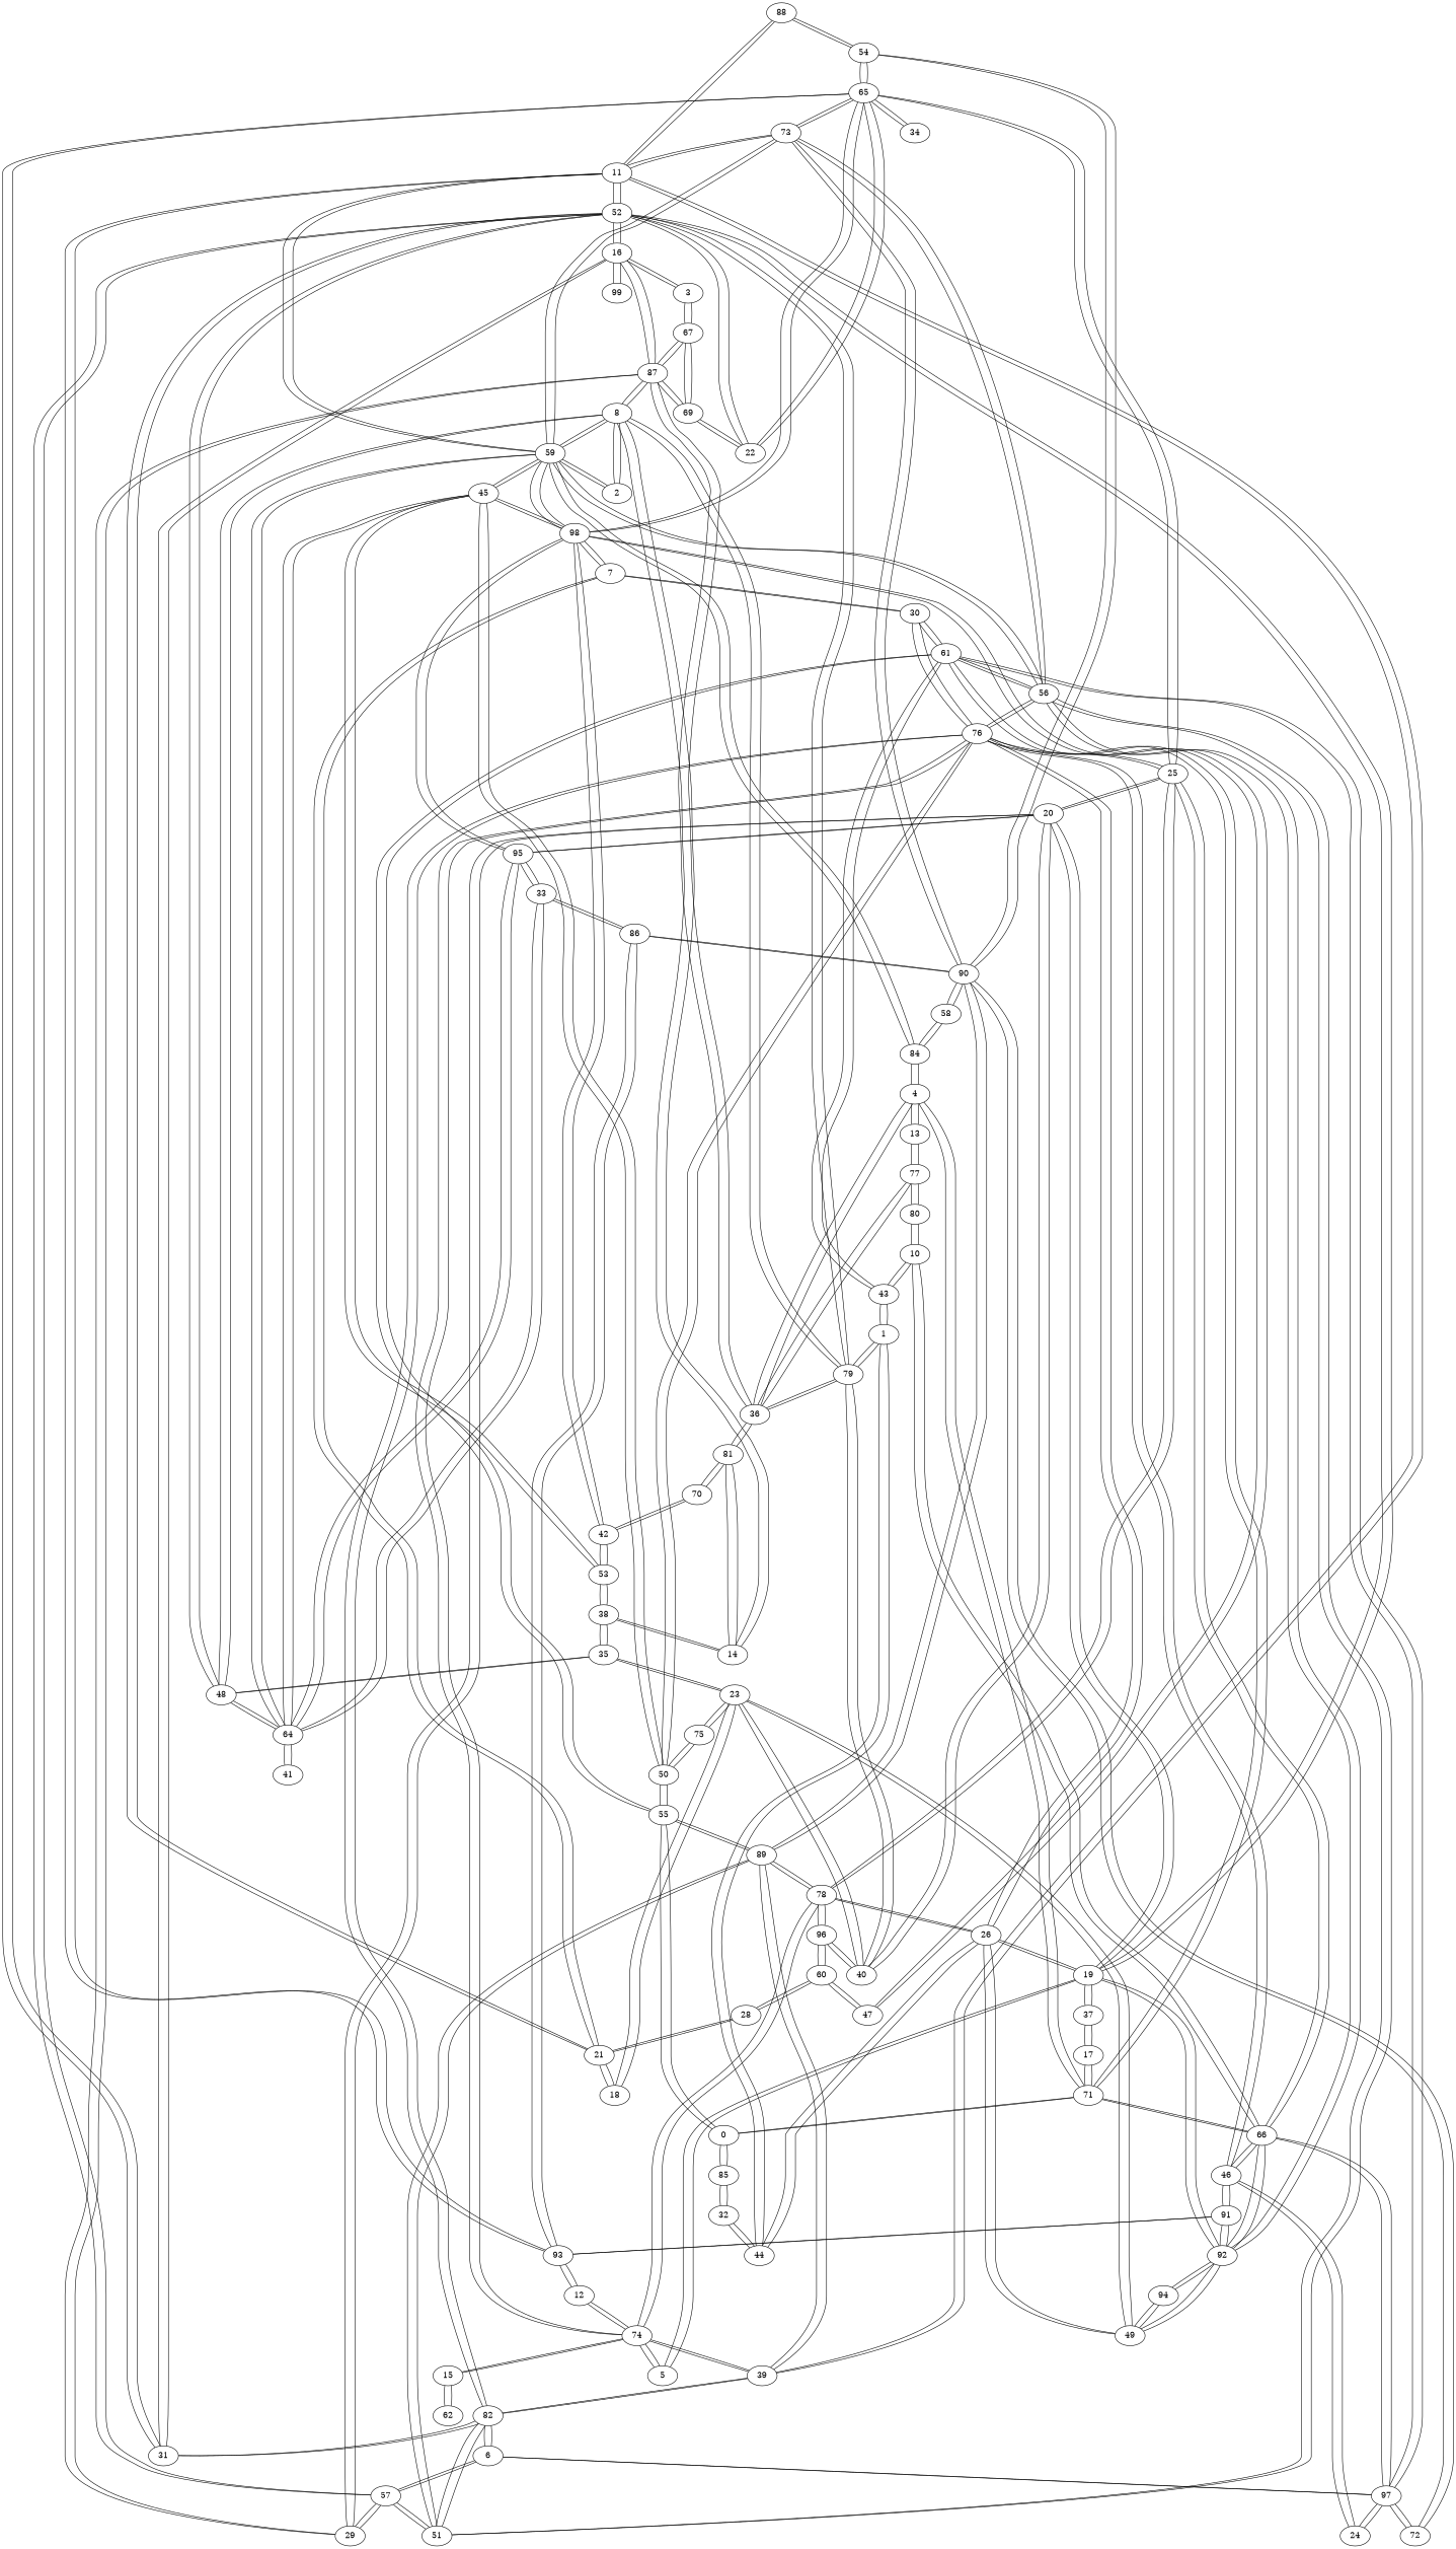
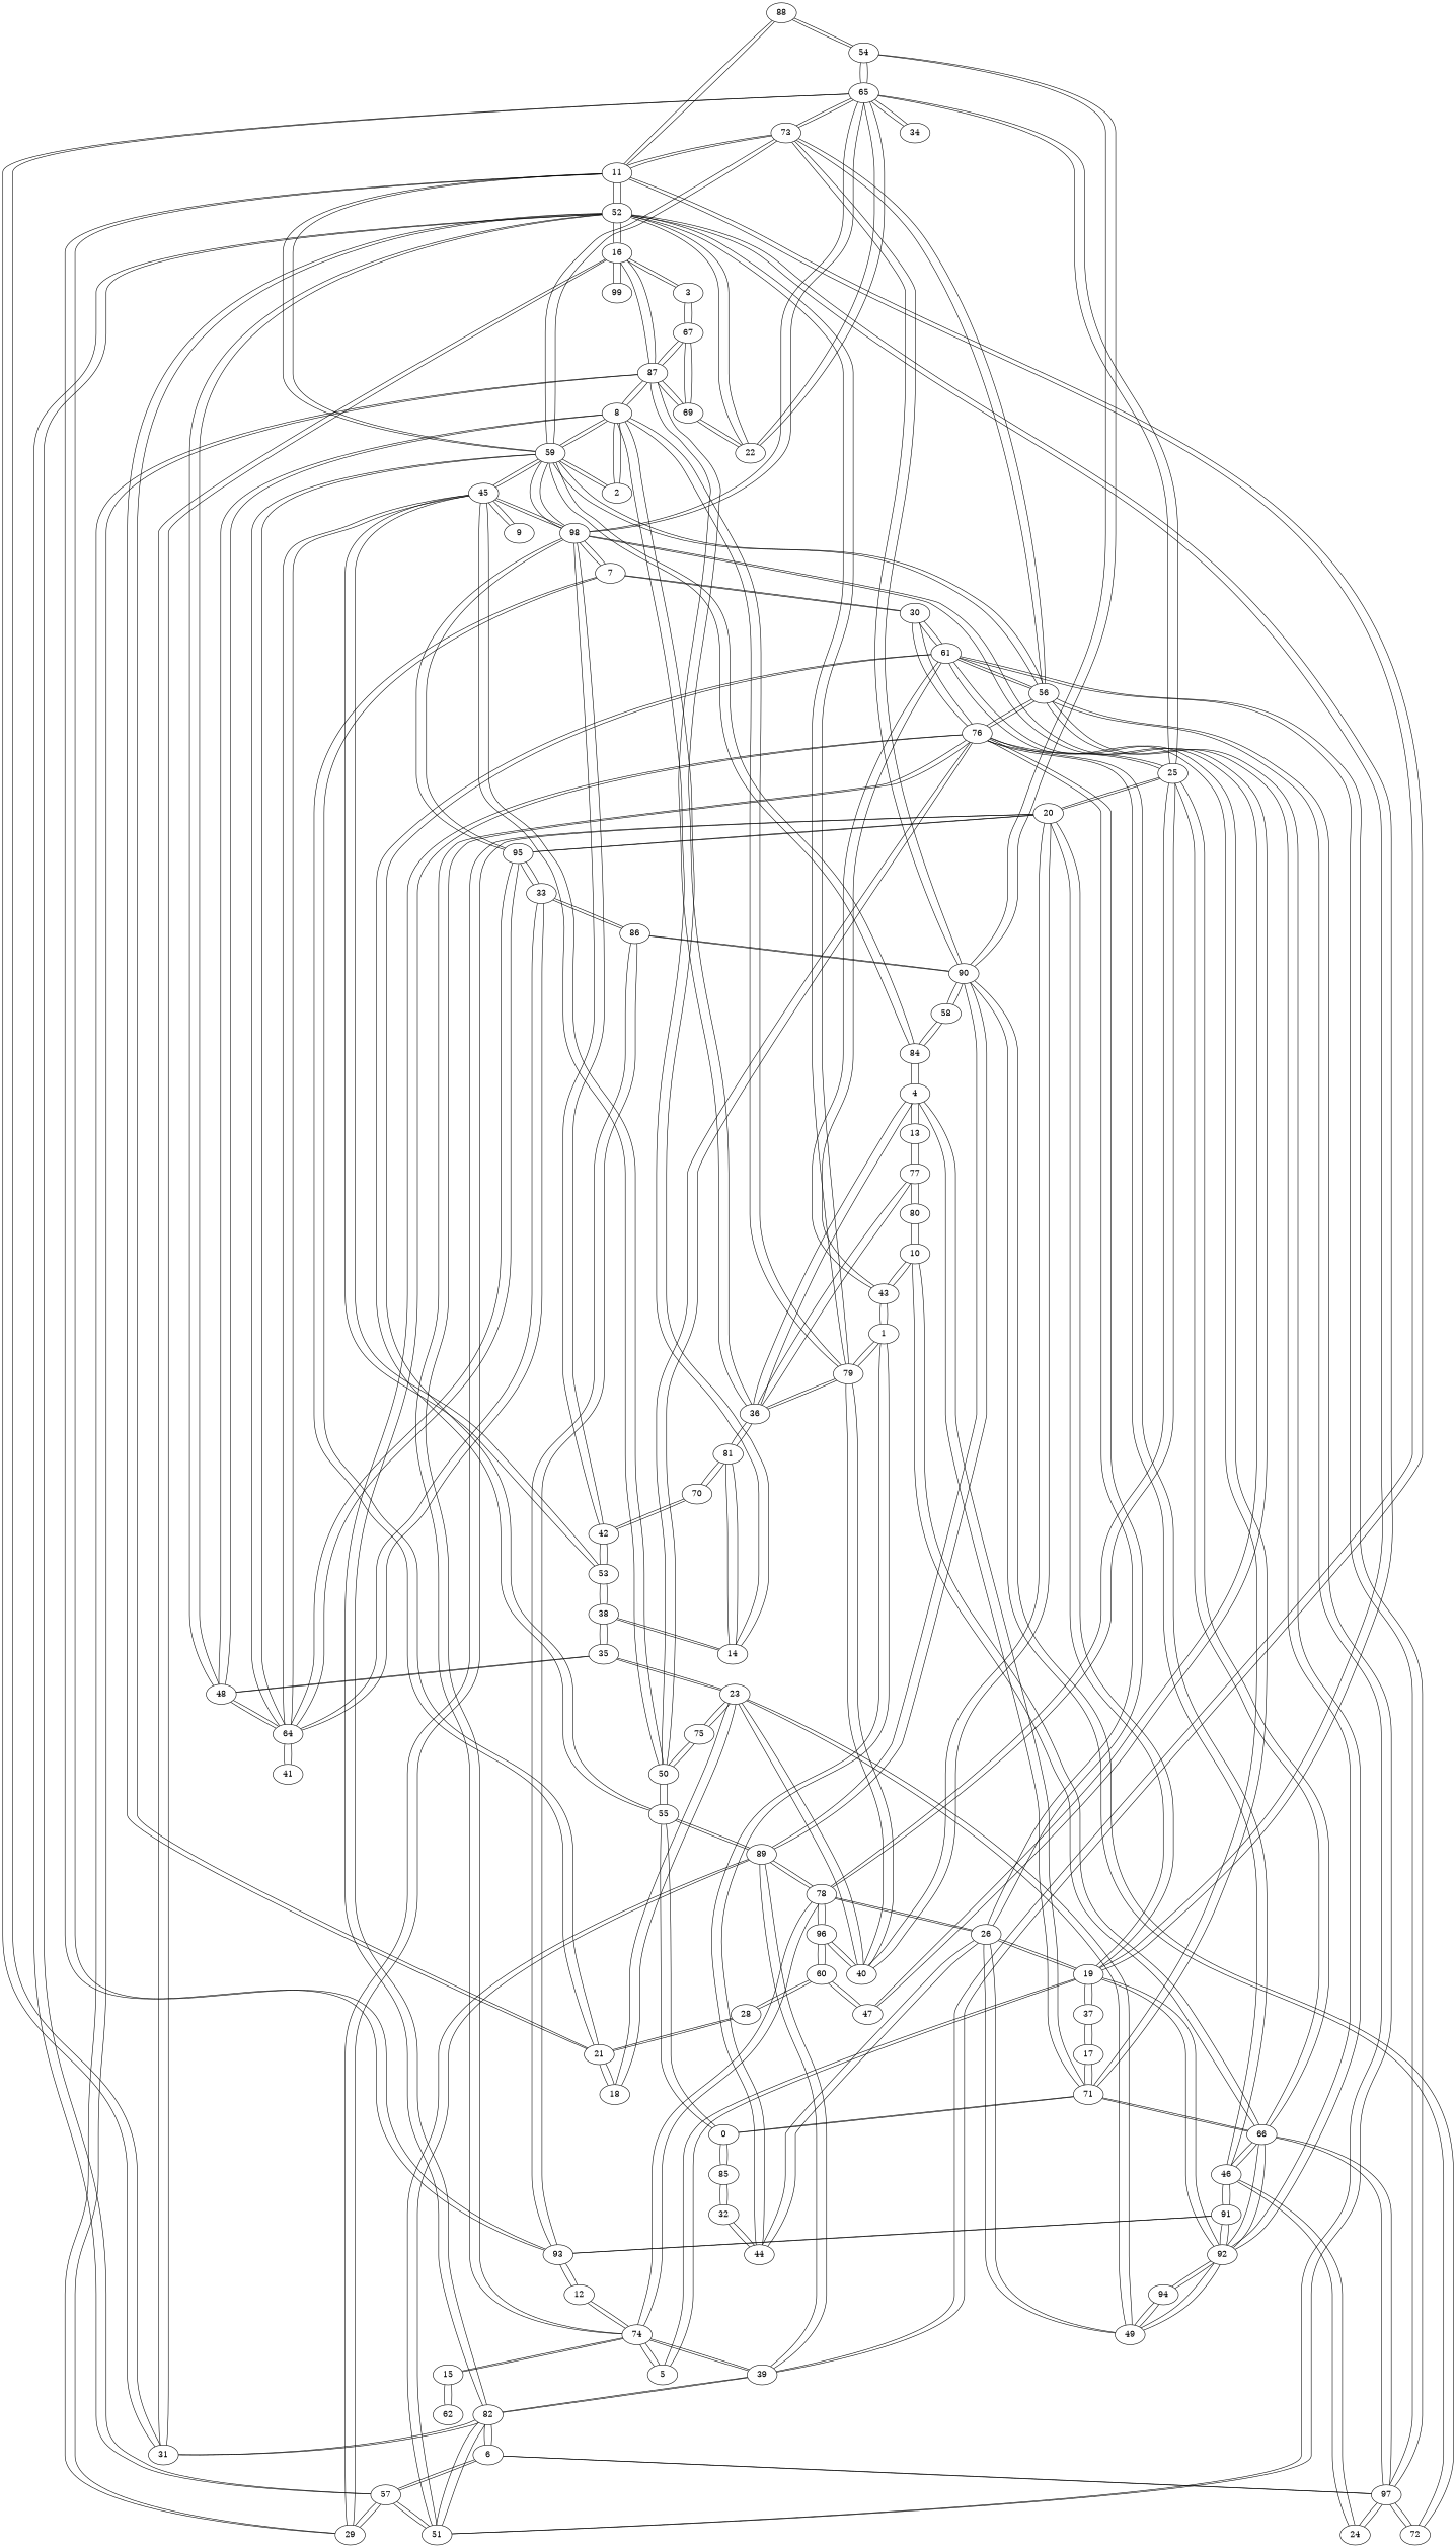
  graph {
    88
    54
    11
    90
    65
    39
    73
    n8 [label=93]
    59
    52
    89
    72
    86
    58
    25
    98
    31
    22
    34
    82
    74
    56
    91
    12
    84
    64
    45
    8
    2
    57
    19
    48
    79
    21
    16
    51
    55
    78
    61
    0
    50
    96
    26
    92
    76
    29
    6
    5
    15
    97
    71
    43
    30
    85
    75
    40
    60
    49
    44
    66
    20
    33
    24
    95
    4
    46
    94
    10
    37
    23
    17
    35
    18
    80
    41
    42
    47
    7
    87
    53
+   9
    70
    28
    1
    36
    77
    13
    38
    81
    14
    69
    99
    3
    67
    62
    32
    88 -- 54
    88 -- 11
    54 -- 88
    54 -- 90
    54 -- 65
    11 -- 88
    11 -- 39
    11 -- 73
    11 -- n8
    11 -- 59
    11 -- 52
    90 -- 54
    90 -- 73
    90 -- 89
    90 -- 72
    90 -- 86
    90 -- 58
    65 -- 54
    65 -- 73
    65 -- 25
    65 -- 98
    65 -- 31
    65 -- 22
    65 -- 34
    39 -- 11
    39 -- 89
    39 -- 82
    39 -- 74
    73 -- 11
    73 -- 90
    73 -- 65
    73 -- 59
    73 -- 56
    n8 -- 11
    n8 -- 86
    n8 -- 91
    n8 -- 12
    59 -- 11
    59 -- 73
    59 -- 98
    59 -- 56
    59 -- 84
    59 -- 64
    59 -- 45
    59 -- 8
    59 -- 2
    52 -- 11
    52 -- 22
    52 -- 57
    52 -- 19
    52 -- 48
    52 -- 79
    52 -- 21
    52 -- 16
    89 -- 90
    89 -- 39
    89 -- 51
    89 -- 55
    89 -- 78
    72 -- 90
    72 -- 97
    86 -- 90
    86 -- n8
    86 -- 33
    58 -- 90
    58 -- 84
    25 -- 65
    25 -- 78
    25 -- 76
    25 -- 66
    25 -- 20
    98 -- 65
    98 -- 59
    98 -- 45
    98 -- 95
    98 -- 42
    98 -- 47
    98 -- 7
    31 -- 65
    31 -- 82
    31 -- 16
    22 -- 65
    22 -- 52
    22 -- 69
    34 -- 65
    82 -- 39
    82 -- 31
    82 -- 51
    82 -- 76
    82 -- 6
    74 -- 39
    74 -- 12
    74 -- 78
    74 -- 76
    74 -- 5
    74 -- 15
    56 -- 73
    56 -- 59
    56 -- 51
    56 -- 61
    56 -- 92
    56 -- 76
    91 -- n8
    91 -- 92
    91 -- 46
    12 -- n8
    12 -- 74
    84 -- 59
    84 -- 58
    84 -- 4
    64 -- 59
    64 -- 45
    64 -- 48
    64 -- 33
    64 -- 95
    64 -- 41
    45 -- 59
    45 -- 98
    45 -- 64
    45 -- 50
    45 -- 53
+   45 -- 9
    8 -- 59
    8 -- 2
    8 -- 48
    8 -- 79
    8 -- 87
    8 -- 14
    2 -- 59
    2 -- 8
    57 -- 52
    57 -- 51
    57 -- 29
    57 -- 6
    19 -- 52
    19 -- 26
    19 -- 92
    19 -- 5
    19 -- 20
    19 -- 37
    48 -- 52
    48 -- 64
    48 -- 8
    48 -- 35
    79 -- 52
    79 -- 8
    79 -- 40
    79 -- 1
    79 -- 36
    21 -- 52
    21 -- 18
    21 -- 7
    21 -- 28
    16 -- 52
    16 -- 31
    16 -- 87
    16 -- 99
    16 -- 3
    51 -- 89
    51 -- 82
    51 -- 56
    51 -- 57
    55 -- 89
    55 -- 61
    55 -- 0
    55 -- 50
    78 -- 89
    78 -- 25
    78 -- 74
    78 -- 96
    78 -- 26
    61 -- 56
    61 -- 55
    61 -- 97
    61 -- 71
    61 -- 43
    61 -- 30
    0 -- 55
    0 -- 71
    0 -- 85
    50 -- 45
    50 -- 55
    50 -- 76
    50 -- 75
    96 -- 78
    96 -- 40
    96 -- 60
    26 -- 19
    26 -- 78
    26 -- 76
    26 -- 49
    26 -- 44
    92 -- 56
    92 -- 91
    92 -- 19
    92 -- 49
    92 -- 66
    92 -- 94
    76 -- 25
    76 -- 82
    76 -- 74
    76 -- 56
    76 -- 50
    76 -- 26
    76 -- 30
    76 -- 46
    29 -- 57
    29 -- 20
    29 -- 87
    6 -- 82
    6 -- 57
    6 -- 97
    5 -- 74
    5 -- 19
    15 -- 74
    15 -- 62
    97 -- 72
    97 -- 61
    97 -- 6
    97 -- 66
    97 -- 24
    71 -- 61
    71 -- 0
    71 -- 66
    71 -- 4
    71 -- 17
    43 -- 61
    43 -- 10
    43 -- 1
    30 -- 61
    30 -- 76
    30 -- 7
    85 -- 0
    85 -- 32
    75 -- 50
    75 -- 23
    40 -- 79
    40 -- 96
    40 -- 20
    40 -- 23
    60 -- 96
    60 -- 47
    60 -- 28
    49 -- 26
    49 -- 92
    49 -- 94
    49 -- 23
    44 -- 26
    44 -- 1
    44 -- 32
    66 -- 25
    66 -- 92
    66 -- 97
    66 -- 71
    66 -- 46
    66 -- 10
    20 -- 25
    20 -- 19
    20 -- 29
    20 -- 40
    20 -- 95
    33 -- 86
    33 -- 64
    33 -- 95
    24 -- 97
    24 -- 46
    95 -- 98
    95 -- 64
    95 -- 20
    95 -- 33
    4 -- 84
    4 -- 71
    4 -- 36
    4 -- 13
    46 -- 91
    46 -- 76
    46 -- 66
    46 -- 24
    94 -- 92
    94 -- 49
    10 -- 43
    10 -- 66
    10 -- 80
    37 -- 19
    37 -- 17
    23 -- 75
    23 -- 40
    23 -- 49
    23 -- 35
    23 -- 18
    17 -- 71
    17 -- 37
    35 -- 48
    35 -- 23
    35 -- 38
    18 -- 21
    18 -- 23
    80 -- 10
    80 -- 77
    41 -- 64
    42 -- 98
    42 -- 53
    42 -- 70
    47 -- 98
    47 -- 60
    7 -- 98
    7 -- 21
    7 -- 30
    87 -- 8
    87 -- 16
    87 -- 29
    87 -- 36
    87 -- 69
    87 -- 67
    53 -- 45
    53 -- 42
    53 -- 38
+   9 -- 45
    70 -- 42
    70 -- 81
    28 -- 21
    28 -- 60
    1 -- 79
    1 -- 43
    1 -- 44
    36 -- 79
    36 -- 4
    36 -- 87
    36 -- 77
    36 -- 81
    77 -- 80
    77 -- 36
    77 -- 13
    13 -- 4
    13 -- 77
    38 -- 35
    38 -- 53
    38 -- 14
    81 -- 70
    81 -- 36
    81 -- 14
    14 -- 8
    14 -- 38
    14 -- 81
    69 -- 22
    69 -- 87
    69 -- 67
    99 -- 16
    3 -- 16
    3 -- 67
    67 -- 87
    67 -- 69
    67 -- 3
    62 -- 15
    32 -- 85
    32 -- 44
  }
